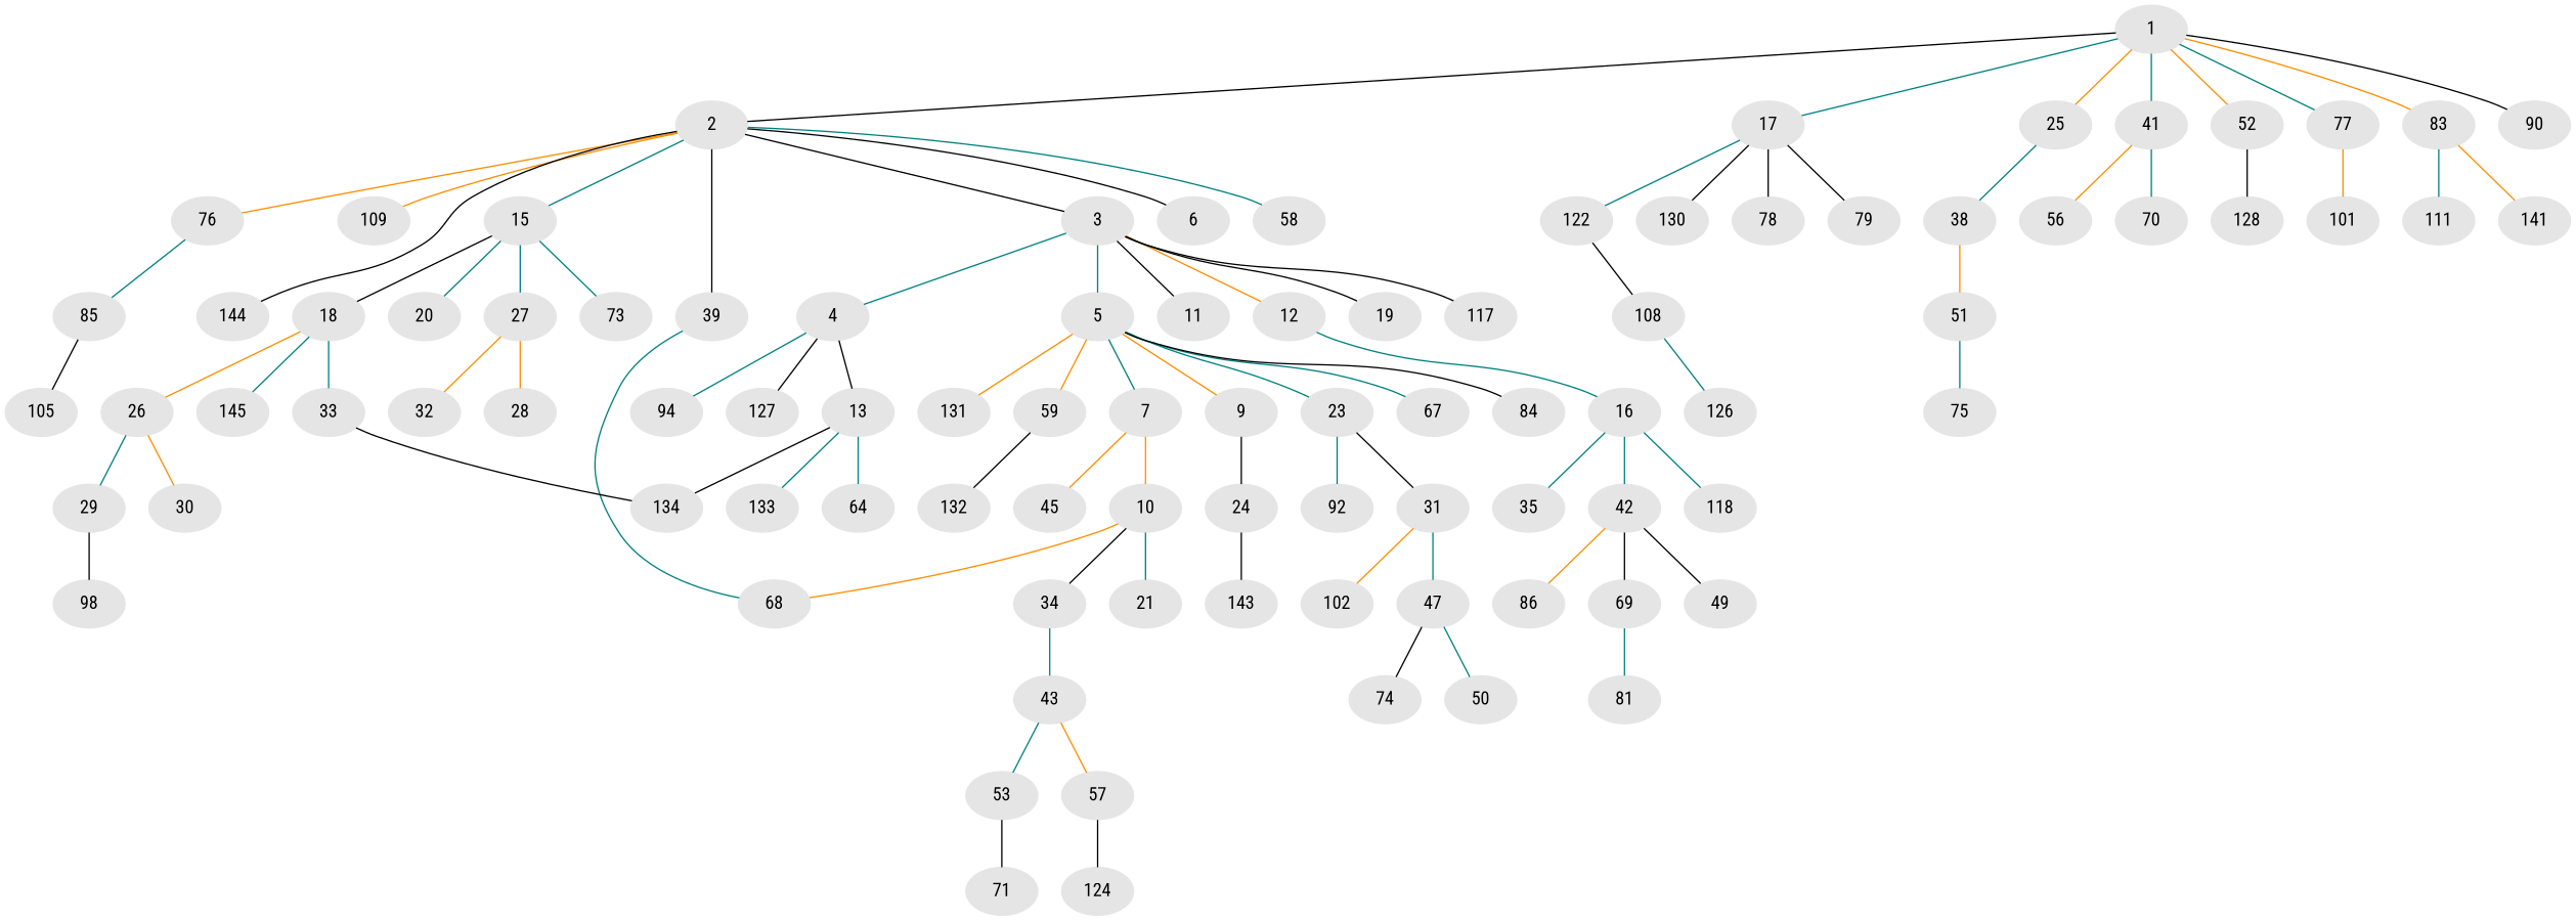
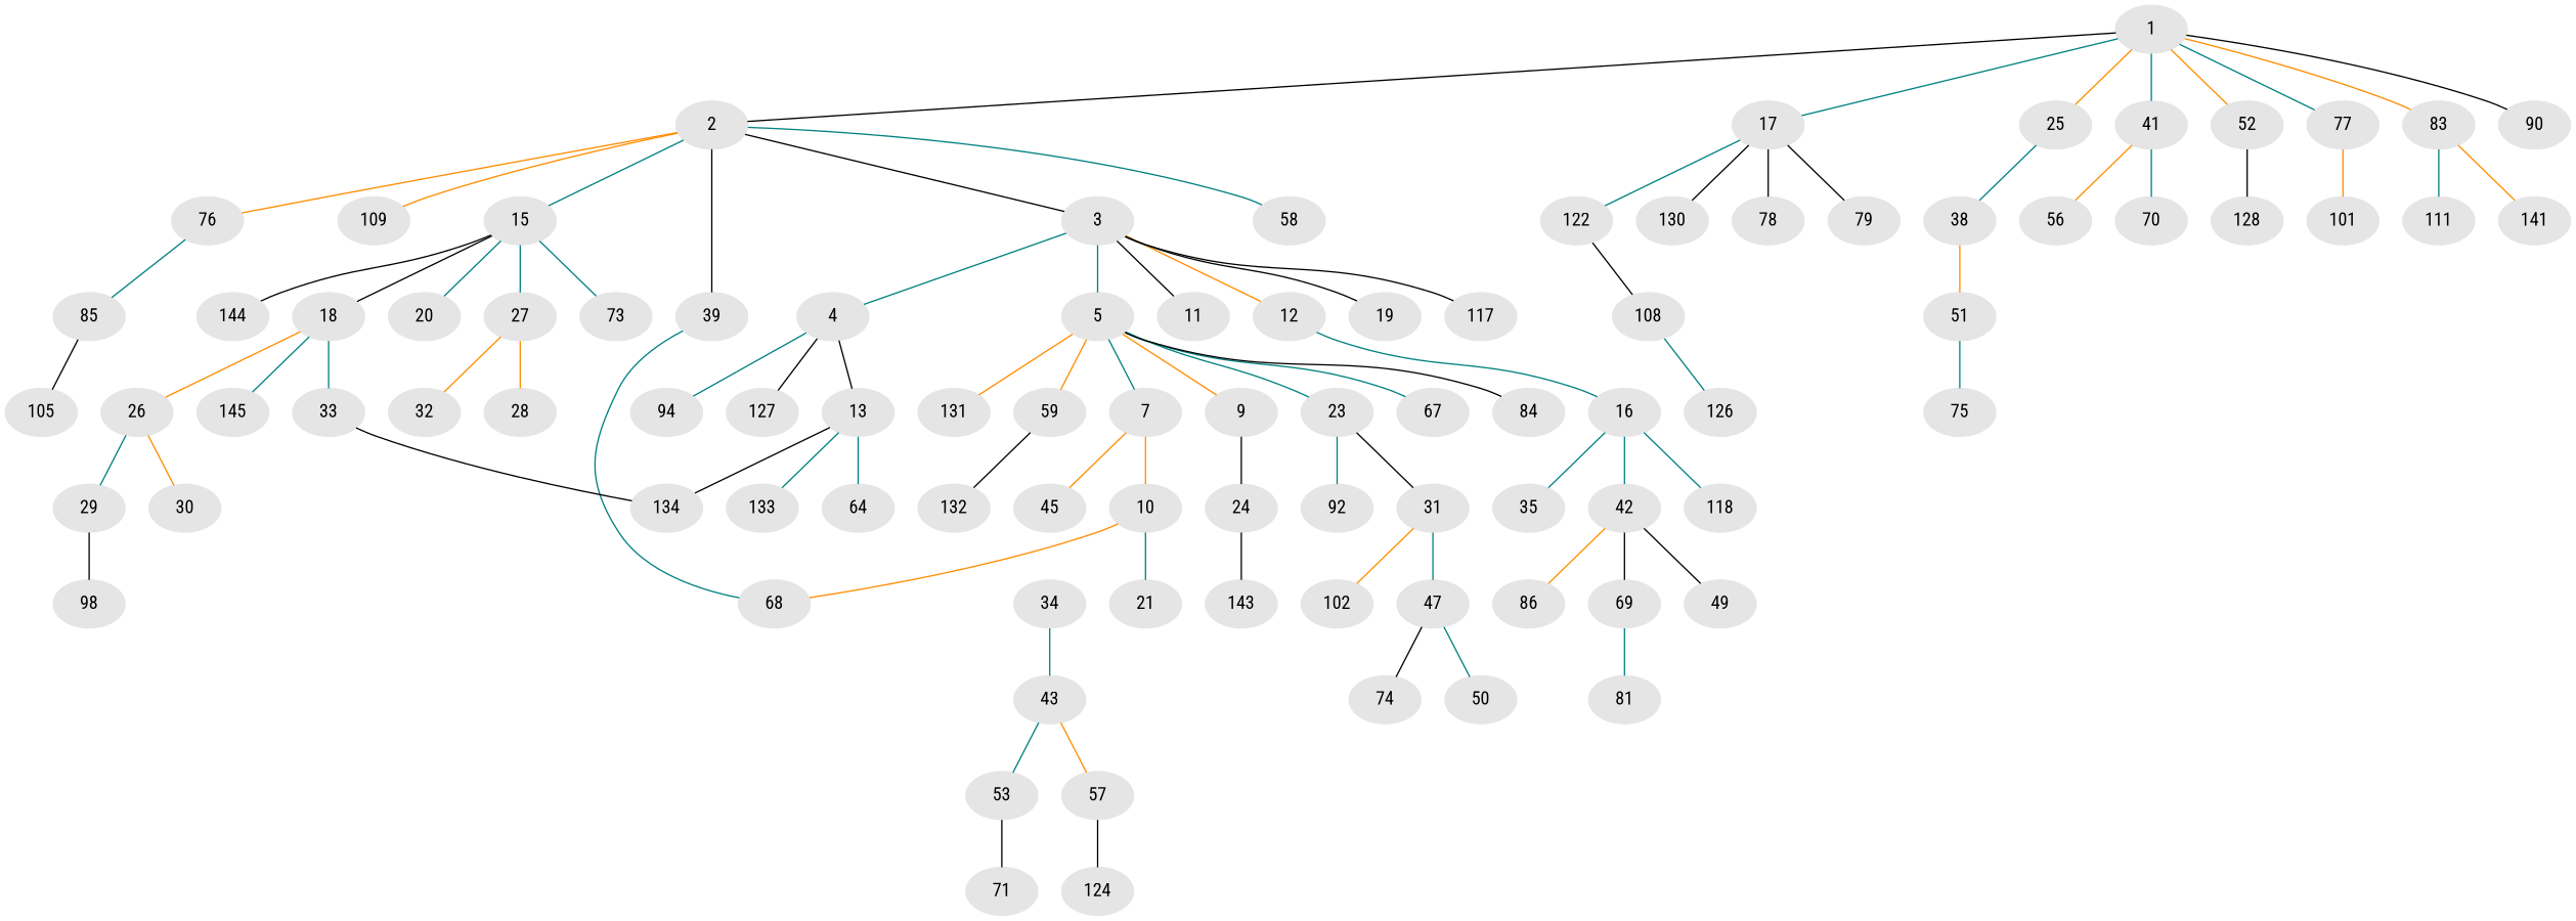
  graph {
    fontname="Roboto Condensed"
    node [color=gray90 fontname="Roboto Condensed" style=filled]
    edge [color=teal fontname="Roboto Condensed"]
    1 [super="+14"]
    2 [super="+22"]
    17 [super="+62"]
    25 [super="+44"]
    41
    52 [super="+103"]
    77
    83 [super="+91"]
    90
    3
-   6 [super="+8"]
    15 [super="+115"]
    39 [super="+142"]
    58
    76
    109 [super="+119"]
    144
    78 [super="+104"]
    79 [super="+107"]
    122
    130
    38 [super="+72"]
    56 [super="+87"]
    70
    128
    101
    111
    141
    4 [super="+46"]
    5 [super="+37"]
    11 [super="+137"]
    12 [super="+125"]
    19 [super="+113"]
    117 [super="+121"]
    18 [super="+54"]
    20 [super="+96"]
    27
    73
    68 [super="+138"]
    85 [super="+97"]
    13 [super="+139"]
    94
    127
    7 [super="+40"]
    9
    23
    59 [super="+116"]
    67
    84
    131 [super="+140"]
    16 [super="+36"]
    64
    133
    134 [super="+135"]
    10
    45
    24 [super="+65"]
    31 [super="+55"]
    92
    132
    21
    34 [super="+100"]
    143
    43 [super="+99"]
    35 [super="+60"]
    42 [super="+48"]
    118
    26 [super="+123"]
    33 [super="+82"]
    145
    28 [super="+61"]
    32 [super="+86"]
    49
    n74 [label=86]
    69 [super="+114"]
    108 [super="+110"]
    29 [super="+93"]
    30 [super="+89"]
    47 [super="+106"]
    102
    51 [super="+120"]
    98
    50
    74 [super="+95"]
    53
    57 [super="+112"]
    75 [super="+80"]
    81 [super="+136"]
    71 [super="+88"]
    124
    105
    126
    1 -- 2 [color=black]
    1 -- 17
    1 -- 25 [color=darkorange weight=2]
    1 -- 41
    1 -- 52 [color=darkorange]
    1 -- 77
    1 -- 83 [color=darkorange]
    1 -- 90 [color=black]
    2 -- 3 [color=black]
-   2 -- 6 [color=black]
    2 -- 15
    2 -- 39 [color=black]
    2 -- 58
    2 -- 76 [color=darkorange]
    2 -- 109 [color=darkorange]
-   2 -- 144 [color=black]
+   15 -- 144 [color=black]
    17 -- 78 [color=black]
    17 -- 79 [color=black]
    17 -- 122
    17 -- 130 [color=black]
    25 -- 38
    41 -- 56 [color=darkorange]
    41 -- 70
    52 -- 128 [color=black]
    77 -- 101 [color=darkorange]
    83 -- 111
    83 -- 141 [color=darkorange]
    3 -- 4
    3 -- 5
    3 -- 11 [color=black]
    3 -- 12 [color=darkorange]
    3 -- 19 [color=black]
    3 -- 117 [color=black]
    15 -- 18 [color=black]
    15 -- 20
    15 -- 27
    15 -- 73
    39 -- 68
    76 -- 85
    122 -- 108 [color=black]
    38 -- 51 [color=darkorange]
    4 -- 13 [color=black]
    4 -- 94
    4 -- 127 [color=black]
    5 -- 7
    5 -- 9 [color=darkorange]
    5 -- 23
    5 -- 59 [color=darkorange]
    5 -- 67
    5 -- 84 [color=black]
    5 -- 131 [color=darkorange]
    12 -- 16
    18 -- 26 [color=darkorange]
    18 -- 33
    18 -- 145
    27 -- 28 [color=darkorange]
    27 -- 32 [color=darkorange]
    85 -- 105 [color=black]
    13 -- 64
    13 -- 133
    13 -- 134 [color=black]
    7 -- 10 [color=darkorange]
    7 -- 45 [color=darkorange]
    9 -- 24 [color=black]
    23 -- 31 [color=black]
    23 -- 92
    59 -- 132 [color=black]
    16 -- 35
    16 -- 42
    16 -- 118
    10 -- 68 [color=darkorange]
    10 -- 21
-   10 -- 34 [color=black]
    24 -- 143 [color=black]
    31 -- 47
    31 -- 102 [color=darkorange]
    34 -- 43
    43 -- 53
    43 -- 57 [color=darkorange]
    42 -- 49 [color=black]
    42 -- n74 [color=darkorange]
    42 -- 69 [color=black]
    26 -- 29
    26 -- 30 [color=darkorange]
    33 -- 134 [color=black]
    69 -- 81
    108 -- 126
    29 -- 98 [color=black]
    47 -- 50
    47 -- 74 [color=black]
    51 -- 75
    53 -- 71 [color=black]
    57 -- 124 [color=black]
  }
